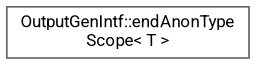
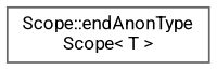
  digraph {
    rankdir=LR
    fontname=Roboto
-   n1 [color=grey40 fillcolor=white fontname=Roboto fontsize=10 height=0.2 label="OutputGenIntf::endAnonType\lScope\< T \>" shape=box style=filled width=0.4]
+   n1 [color=grey40 fillcolor=white fontname=Roboto fontsize=10 height=0.2 label="Scope::endAnonType\lScope\< T \>" shape=box style=filled width=0.4]
  }
